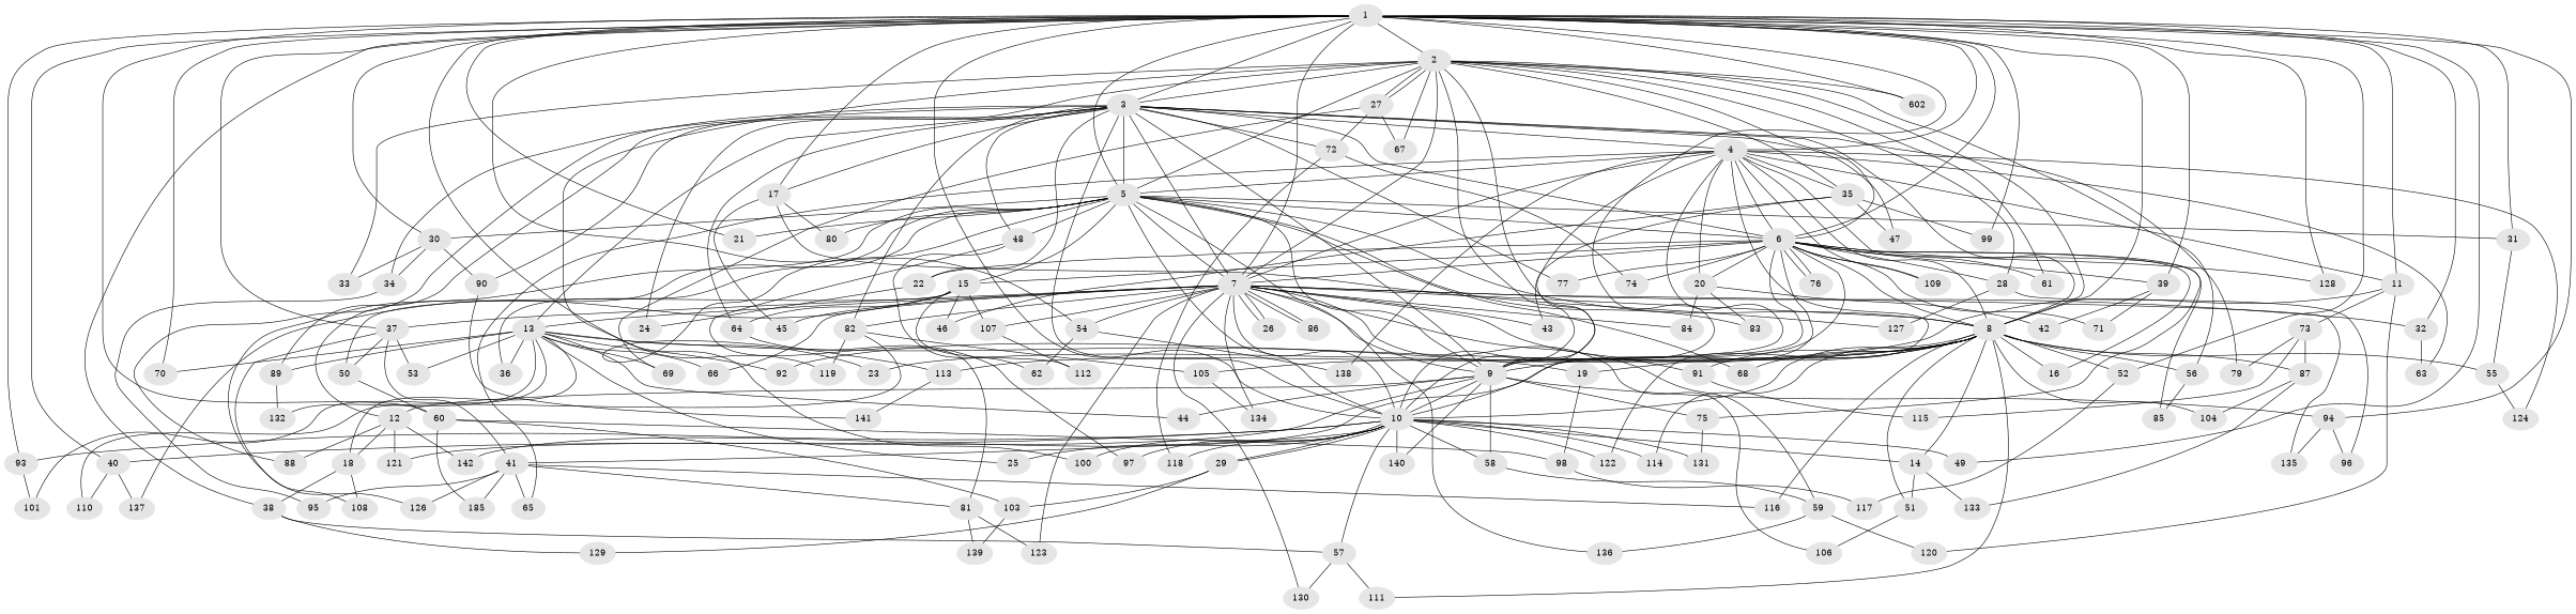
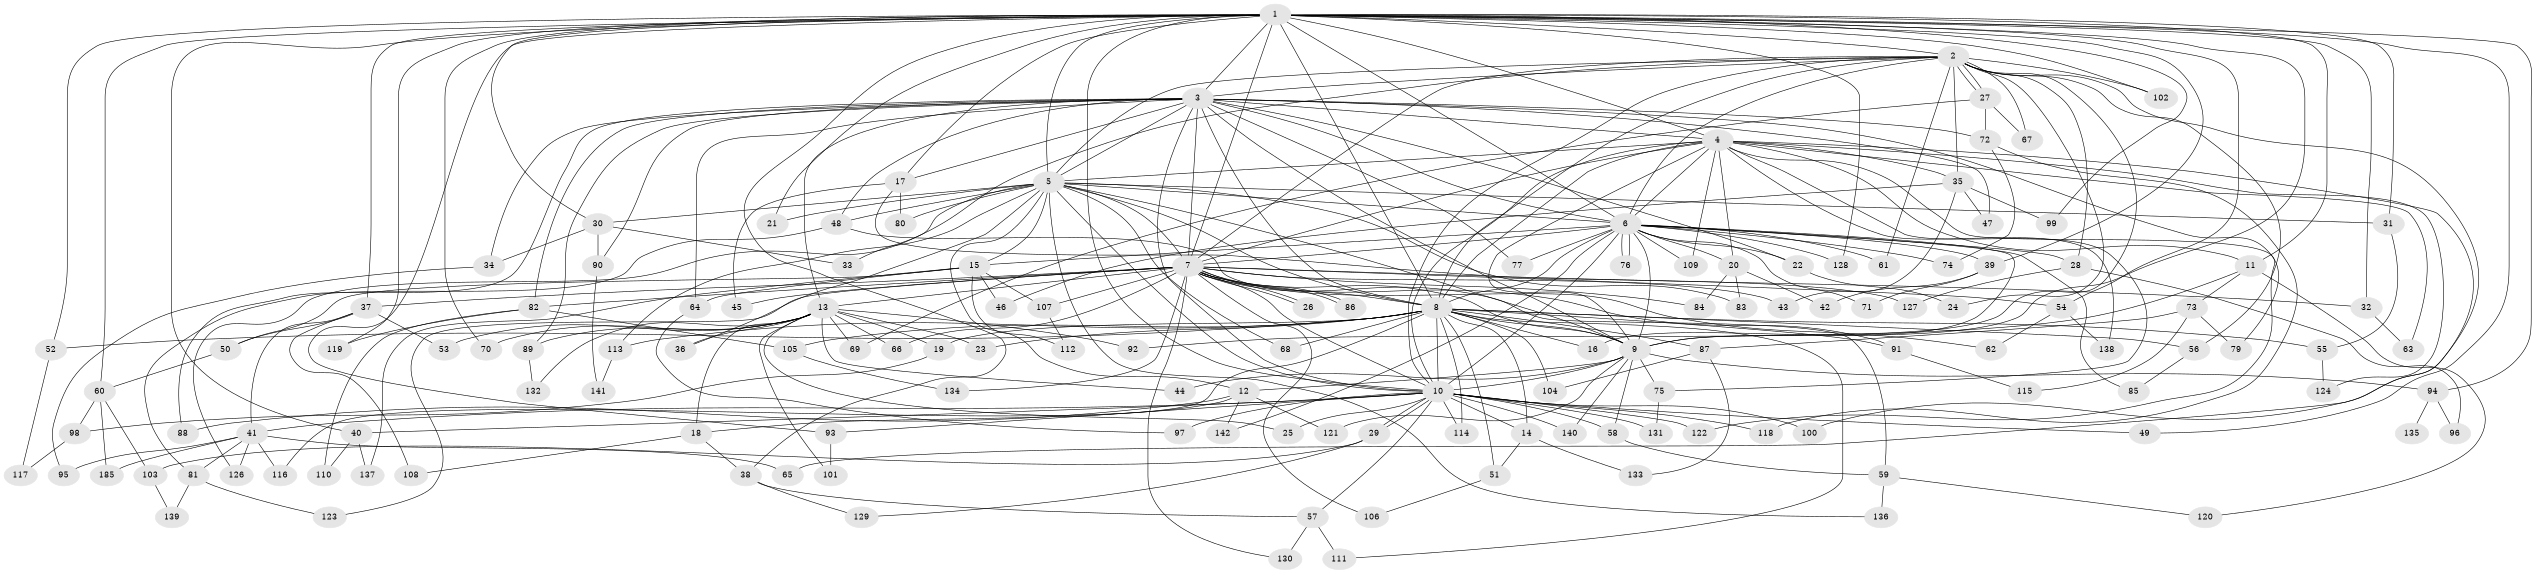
  graph {
    node [color=gray90 style=filled]
    1
    2
    3
    4
    5
    6
    7
    8
    9
    10
    11
    17
    21
    30
    31
    32
    37
    38
    39
    40
    49
    52
    54
    60
    70
    93
    94
    99
-   102 [label=602]
+   102
    119
    128
    24
    27
    28
    33
    35
    56
    61
    67
    100
    13
    22
    34
    47
    48
    64
    72
    77
    79
    82
    88
    89
    90
    20
    63
    65
    75
    109
    122
    124
    138
    12
    15
    36
    68
    80
    83
    113
    126
    136
    16
    71
    74
    76
    85
    142
    26
    43
    45
    59
    66
    84
    86
    91
    106
    107
    123
    130
    134
    135
    14
    19
    23
    51
    55
    87
    104
    105
    111
    114
    116
    44
    58
    121
    140
    25
    29
    41
    57
    97
    118
    131
    73
    92
    120
    127
    53
    50
    108
    129
    42
    137
    110
    117
    62
    98
    103
    n128 [label=185]
    101
    96
    69
    46
    18
    132
    95
    81
    141
    112
    115
    133
    139
    1 -- 2
    1 -- 3
    1 -- 4
    1 -- 5
    1 -- 6
    1 -- 7
    1 -- 8
    1 -- 9
    1 -- 10
    1 -- 11
    1 -- 17
    1 -- 21
    1 -- 30
    1 -- 31
    1 -- 32
    1 -- 37
    1 -- 38
    1 -- 39
    1 -- 40
    1 -- 49
    1 -- 52
    1 -- 54
    1 -- 60
    1 -- 70
    1 -- 93
    1 -- 94
    1 -- 99
    1 -- 102
    1 -- 119
    1 -- 128
    2 -- 3
    2 -- 5
    2 -- 6
    2 -- 7
    2 -- 8
    2 -- 9
    2 -- 10
    2 -- 102
    2 -- 24
    2 -- 27
    2 -- 27
    2 -- 28
    2 -- 33
    2 -- 35
    2 -- 56
    2 -- 61
    2 -- 67
    2 -- 100
    3 -- 4
    3 -- 5
    3 -- 6
    3 -- 7
    3 -- 8
    3 -- 9
    3 -- 10
    3 -- 17
    3 -- 13
    3 -- 22
    3 -- 34
    3 -- 47
    3 -- 48
    3 -- 64
    3 -- 72
    3 -- 77
    3 -- 79
    3 -- 82
    3 -- 88
    3 -- 89
    3 -- 90
    4 -- 5
    4 -- 6
    4 -- 7
    4 -- 8
    4 -- 9
    4 -- 10
    4 -- 11
    4 -- 35
    4 -- 20
    4 -- 63
    4 -- 65
    4 -- 75
    4 -- 109
    4 -- 122
    4 -- 124
    4 -- 138
    5 -- 6
    5 -- 7
    5 -- 8
    5 -- 9
    5 -- 10
    5 -- 21
    5 -- 30
    5 -- 31
    5 -- 48
    5 -- 12
    5 -- 15
    5 -- 36
    5 -- 68
    5 -- 80
    5 -- 83
    5 -- 113
    5 -- 126
    5 -- 136
    6 -- 7
    6 -- 8
    6 -- 9
    6 -- 10
    6 -- 39
    6 -- 128
    6 -- 28
    6 -- 61
    6 -- 22
    6 -- 77
    6 -- 20
    6 -- 109
    6 -- 15
    6 -- 16
    6 -- 71
    6 -- 74
    6 -- 76
    6 -- 76
    6 -- 85
    6 -- 142
    7 -- 8
    7 -- 9
    7 -- 10
    7 -- 32
    7 -- 37
    7 -- 54
    7 -- 13
    7 -- 82
    7 -- 26
    7 -- 26
    7 -- 43
    7 -- 45
    7 -- 59
    7 -- 66
    7 -- 84
    7 -- 86
    7 -- 86
    7 -- 91
    7 -- 106
    7 -- 107
    7 -- 123
    7 -- 130
    7 -- 134
-   7 -- 135
    8 -- 9
    8 -- 10
    8 -- 52
    8 -- 56
    8 -- 68
    8 -- 113
    8 -- 16
    8 -- 91
    8 -- 14
    8 -- 19
    8 -- 23
    8 -- 51
    8 -- 55
    8 -- 87
    8 -- 104
    8 -- 105
    8 -- 111
    8 -- 114
    8 -- 116
    9 -- 10
    9 -- 94
    9 -- 75
    9 -- 12
    9 -- 44
    9 -- 58
    9 -- 121
    9 -- 140
    10 -- 40
    10 -- 49
    10 -- 93
    10 -- 100
    10 -- 122
    10 -- 14
    10 -- 114
    10 -- 58
    10 -- 140
    10 -- 25
    10 -- 29
    10 -- 29
    10 -- 41
    10 -- 57
    10 -- 97
    10 -- 118
    10 -- 131
    11 -- 73
    11 -- 92
    11 -- 120
    17 -- 80
    17 -- 45
    17 -- 127
    30 -- 33
    30 -- 34
    30 -- 90
    31 -- 55
    32 -- 63
    37 -- 41
    37 -- 53
    37 -- 50
    37 -- 108
    38 -- 57
    38 -- 129
    39 -- 71
    39 -- 42
    40 -- 137
    40 -- 110
    52 -- 117
    54 -- 138
    54 -- 62
    60 -- 98
    60 -- 103
    60 -- n128
    93 -- 101
    94 -- 135
    94 -- 96
    27 -- 67
    27 -- 72
    27 -- 69
    28 -- 127
    28 -- 96
    35 -- 99
    35 -- 47
    35 -- 43
    35 -- 46
    56 -- 85
    13 -- 70
    13 -- 89
    13 -- 36
    13 -- 66
    13 -- 19
    13 -- 23
    13 -- 44
    13 -- 25
    13 -- 92
    13 -- 53
    13 -- 101
    13 -- 69
    13 -- 18
    13 -- 132
    22 -- 24
    34 -- 95
    48 -- 62
    48 -- 81
    64 -- 97
    72 -- 74
    72 -- 118
    82 -- 119
    82 -- 105
    82 -- 110
    89 -- 132
    90 -- 141
    20 -- 83
    20 -- 84
    20 -- 42
    75 -- 131
    12 -- 88
    12 -- 142
    12 -- 121
    12 -- 18
    15 -- 64
    15 -- 107
    15 -- 50
    15 -- 137
    15 -- 46
    15 -- 112
    113 -- 141
    59 -- 136
    59 -- 120
    91 -- 115
    107 -- 112
    14 -- 51
    14 -- 133
    19 -- 98
    51 -- 106
    55 -- 124
    87 -- 104
    87 -- 133
    105 -- 134
    58 -- 59
    29 -- 129
    29 -- 103
    41 -- 65
    41 -- 126
    41 -- 116
    41 -- n128
    41 -- 95
    41 -- 81
    57 -- 130
    57 -- 111
    73 -- 79
    73 -- 87
    73 -- 115
    50 -- 60
    98 -- 117
    103 -- 139
    18 -- 38
    18 -- 108
    81 -- 123
    81 -- 139
  }
